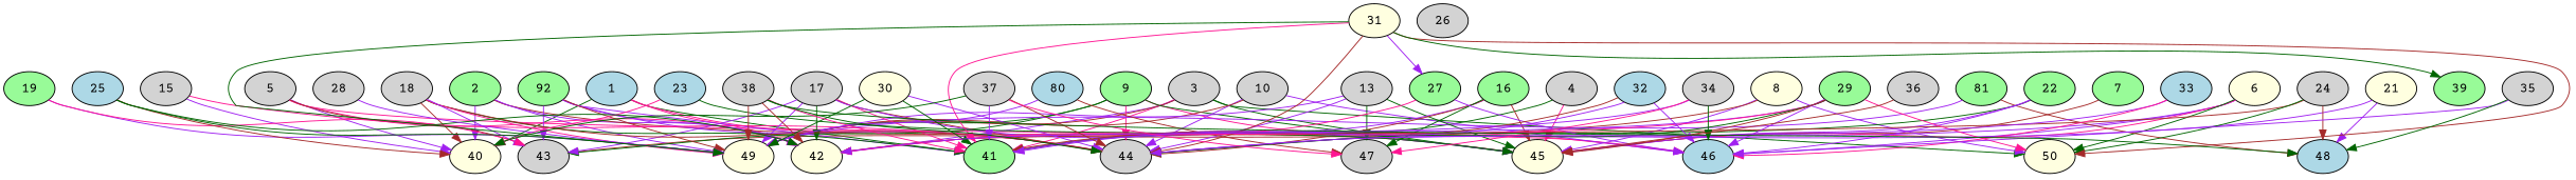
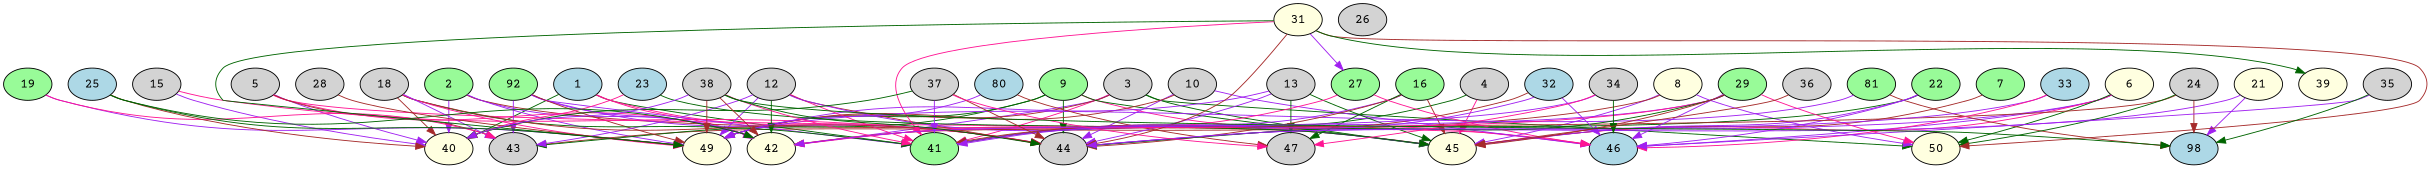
  digraph {
    fontname="Courier Prime"
    node [alpha=0.18 fillcolor=lightgrey fontname="Courier Prime" style=filled]
    edge [color=purple fontname="Courier Prime"]
    1 [alpha=0.13 expect_size=22572032 fillcolor=lightblue]
    40 [expect_size=7669760 fillcolor=lightyellow]
    41 [alpha=0.16 expect_size=32254976 fillcolor=palegreen]
    42 [alpha=0.03 expect_size=12364800 fillcolor=lightyellow]
    44 [alpha=0.14 expect_size=22829056]
    46 [alpha=0.16 expect_size=6333440 fillcolor=lightblue]
    2 [expect_size=48048128 fillcolor=palegreen]
    45 [alpha=0.14 expect_size=39266304 fillcolor=lightyellow]
    49 [alpha=0.16 expect_size=51465216 fillcolor=lightyellow]
    3 [expect_size=32537600]
    50 [alpha=0.02 expect_size=10435584 fillcolor=lightyellow]
    4 [alpha=0.08 expect_size=38992896]
-   48 [alpha=0.17 expect_size=16559104 fillcolor=lightblue]
+   48 [alpha=0.17 expect_size=16559104 fillcolor=lightblue label=98]
    5 [alpha=0.02 expect_size=48320512]
    43 [alpha=0.00 expect_size=42364928]
    6 [alpha=0.11 expect_size=17094656 fillcolor=lightyellow]
    7 [alpha=0.02 expect_size=32272384 fillcolor=palegreen]
    8 [alpha=0.07 expect_size=34576384 fillcolor=lightyellow]
    9 [alpha=0.01 expect_size=35927040 fillcolor=palegreen]
    10 [alpha=0.17 expect_size=19757056]
    n21 [alpha=0.04 expect_size=20804608 fillcolor=palegreen label=81]
    n22 [alpha=0.02 expect_size=52423680 fillcolor=palegreen label=92]
    13 [alpha=0.07 expect_size=47373312]
    47 [expect_size=32318464]
    15 [alpha=0.14 expect_size=14272512]
    16 [alpha=0.19 expect_size=19156992 fillcolor=palegreen]
-   17 [alpha=0.17 expect_size=46137344]
+   17 [alpha=0.17 expect_size=46137344 label=12]
    18 [alpha=0.05 expect_size=50468864]
    19 [alpha=0.06 expect_size=20197376 fillcolor=palegreen]
    n30 [alpha=0.02 expect_size=22249472 fillcolor=lightblue label=80]
    21 [alpha=0.07 expect_size=14238720 fillcolor=lightyellow]
    22 [alpha=0.09 expect_size=24101888 fillcolor=palegreen]
    23 [alpha=0.03 expect_size=28870656 fillcolor=lightblue]
    24 [alpha=0.11 expect_size=44584960]
    25 [expect_size=22152192 fillcolor=lightblue]
    26 [alpha=0.09 expect_size=8364032]
    27 [alpha=0.12 expect_size=52079616 fillcolor=palegreen]
    28 [alpha=0.07 expect_size=43961344]
    29 [alpha=0.16 expect_size=8096768 fillcolor=palegreen]
-   30 [alpha=0.10 expect_size=21266432 fillcolor=lightyellow]
    31 [alpha=0.12 expect_size=27023360 fillcolor=lightyellow]
-   39 [alpha=0.03 expect_size=17418240 fillcolor=palegreen]
+   39 [alpha=0.03 expect_size=17418240 fillcolor=lightyellow]
    32 [alpha=0.13 expect_size=42697728 fillcolor=lightblue]
    33 [alpha=0.12 expect_size=16721920 fillcolor=lightblue]
    34 [alpha=0.07 expect_size=23578624]
    35 [alpha=0.06 expect_size=49832960]
    36 [alpha=0.11 expect_size=44188672]
    37 [alpha=0.13 expect_size=18501632]
    38 [alpha=0.15 expect_size=46985216]
    1 -> 40 [color=darkgreen]
    1 -> 41 [color=darkgreen]
    1 -> 42 [color=deeppink]
    1 -> 44 [color=deeppink]
    2 -> 40
    2 -> 42
    2 -> 45 [color=brown]
    2 -> 49
    3 -> 41 [color=deeppink]
    3 -> 42
    3 -> 45 [color=darkgreen]
    3 -> 49 [color=brown]
    3 -> 50 [color=darkgreen]
    4 -> 41 [color=darkgreen]
    4 -> 45 [color=deeppink]
    5 -> 40
    5 -> 42 [color=deeppink]
    5 -> 46 [color=deeppink]
    5 -> 43 [color=brown]
    6 -> 44
    6 -> 46
    6 -> 45 [color=deeppink]
    6 -> 50 [color=darkgreen]
    7 -> 45 [color=brown]
    8 -> 45
    8 -> 50
    8 -> 43 [color=brown]
-   9 -> 44 [color=deeppink]
+   9 -> 44 [color=darkgreen]
    9 -> 46 [color=deeppink]
    9 -> 45 [color=darkgreen]
    9 -> 49 [color=darkgreen]
    9 -> 43 [color=darkgreen]
    10 -> 44
    10 -> 46
    10 -> 49 [color=brown]
    n21 -> 49
    n21 -> 48 [color=brown]
    n22 -> 41
    n22 -> 42
    n22 -> 44
    n22 -> 49 [color=brown]
    n22 -> 43
    13 -> 44
    13 -> 45 [color=darkgreen]
    13 -> 49
    13 -> 47 [color=darkgreen]
    15 -> 40
    15 -> 44 [color=deeppink]
    16 -> 41
    16 -> 44 [color=brown]
    16 -> 45 [color=brown]
    16 -> 47 [color=darkgreen]
    17 -> 41 [color=deeppink]
    17 -> 42 [color=darkgreen]
    17 -> 44 [color=brown]
    17 -> 45
    17 -> 49
    17 -> 43
    18 -> 40 [color=brown]
    18 -> 41 [color=darkgreen]
    18 -> 44 [color=brown]
    18 -> 49 [color=deeppink]
    18 -> 43
    19 -> 49
    19 -> 43 [color=deeppink]
    n30 -> 49
    n30 -> 47 [color=brown]
    21 -> 44
    21 -> 48
    22 -> 41 [color=darkgreen]
    22 -> 46
    22 -> 45
    23 -> 40 [color=deeppink]
    23 -> 45 [color=darkgreen]
    24 -> 42 [color=brown]
    24 -> 50 [color=darkgreen]
    24 -> 48 [color=brown]
    25 -> 40 [color=brown]
    25 -> 42 [color=darkgreen]
    25 -> 49 [color=darkgreen]
    27 -> 42 [color=deeppink]
-   27 -> 46
-   28 -> 49
+   27 -> 46 [color=deeppink]
+   28 -> 49 [color=brown]
    29 -> 41
    29 -> 42 [color=deeppink]
    29 -> 44 [color=darkgreen]
    29 -> 46
    29 -> 45 [color=brown]
    29 -> 50 [color=deeppink]
-   30 -> 41 [color=darkgreen]
-   30 -> 44
-   30 -> 49 [color=darkgreen]
    31 -> 41 [color=deeppink]
    31 -> 44 [color=brown]
    31 -> 49 [color=darkgreen]
    31 -> 50 [color=brown]
    31 -> 27
    31 -> 39 [color=darkgreen]
    32 -> 41 [color=brown]
    32 -> 41
    32 -> 46
    33 -> 44
    33 -> 46 [color=deeppink]
    34 -> 42
    34 -> 46 [color=darkgreen]
    34 -> 47 [color=deeppink]
    35 -> 46
    35 -> 48 [color=darkgreen]
    36 -> 45 [color=brown]
    37 -> 40 [color=darkgreen]
    37 -> 41
    37 -> 44 [color=brown]
    37 -> 47 [color=deeppink]
+   38 -> 40
    38 -> 41 [color=deeppink]
    38 -> 42 [color=brown]
    38 -> 44 [color=darkgreen]
    38 -> 49 [color=brown]
    38 -> 48 [color=darkgreen]
  }
